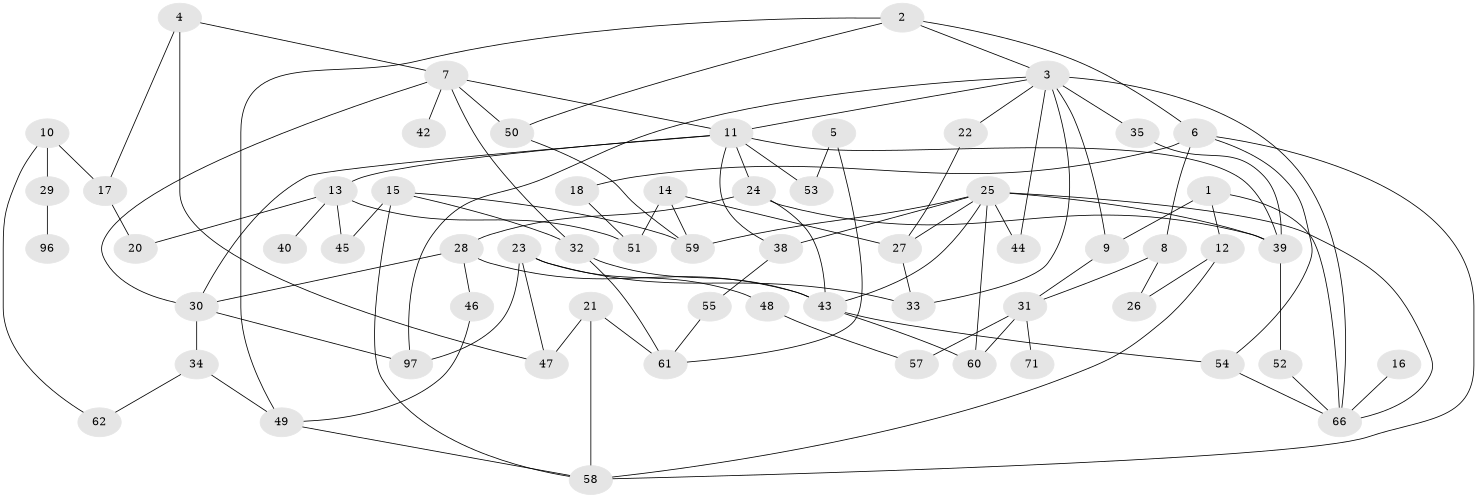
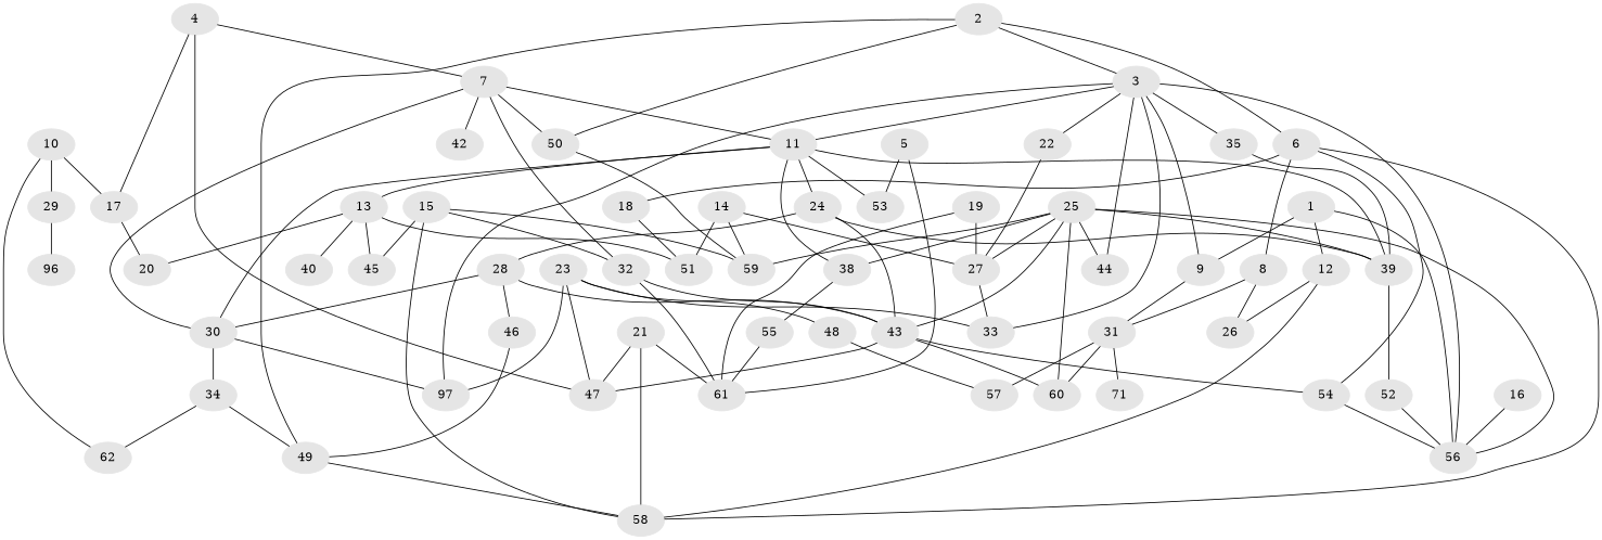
  graph {
    node [color=gray90 style=filled]
    edge [weight=1.0]
    1
    9
    12
-   56 [label=66]
+   56
    31
    58
    26
    2
    3
    6
    49
    50
    11
    22
    33
    35
    n17 [label=97]
    44
    8
    18
    54
    59
    53
    30
    13
    24
    38
    39
    27
    4
    7
    17
    47
    32
    42
    20
    5
    61
    51
    34
    43
    60
    n43 [label=71]
    57
    10
    29
    62
    n48 [label=96]
    40
    45
    28
    55
    52
    14
    15
    16
+   19
    21
    23
    48
    46
    25
    1 -- 9
    1 -- 12
    1 -- 56
    9 -- 31
    12 -- 58
    12 -- 26
    31 -- 60
    31 -- n43
    31 -- 57 [weight=2.0]
    2 -- 3
    2 -- 6
    2 -- 49
    2 -- 50
    3 -- 9 [weight=2.0]
    3 -- 56
    3 -- 11
    3 -- 22
    3 -- 33
    3 -- 35
    3 -- n17
    3 -- 44
    6 -- 58
    6 -- 8
    6 -- 18
    6 -- 54
    49 -- 58
    50 -- 59
    11 -- 53
    11 -- 30
    11 -- 13
    11 -- 24
    11 -- 38
    11 -- 39
    22 -- 27
    35 -- 39
    8 -- 31
    8 -- 26
    18 -- 51
    54 -- 56
    30 -- n17
    30 -- 34
    13 -- 20
    13 -- 51
    13 -- 40
    13 -- 45
    24 -- 39
    24 -- 43
    24 -- 28
    38 -- 55
    39 -- 52
    27 -- 33
    4 -- 7
    4 -- 17
    4 -- 47
    7 -- 50
    7 -- 11
    7 -- 30
    7 -- 32
    7 -- 42
    17 -- 20
    32 -- 61
    32 -- 43
    5 -- 53
    5 -- 61
    34 -- 49
    34 -- 62
    43 -- 54
+   43 -- 47
    43 -- 60
    10 -- 17
    10 -- 29
    10 -- 62
    29 -- n48
    28 -- 30
    28 -- 43
    28 -- 46 [weight=2.0]
    55 -- 61
    52 -- 56
    14 -- 59
    14 -- 27
    14 -- 51
    15 -- 58
    15 -- 59
    15 -- 32
    15 -- 45
    16 -- 56
+   19 -- 27
+   19 -- 61
    21 -- 58
    21 -- 47
    21 -- 61
    23 -- 33 [weight=2.0]
    23 -- n17
    23 -- 47
    23 -- 48
    48 -- 57
    46 -- 49
    25 -- 56
    25 -- 44
    25 -- 59
    25 -- 38
    25 -- 39
    25 -- 27
    25 -- 43
    25 -- 60
  }
